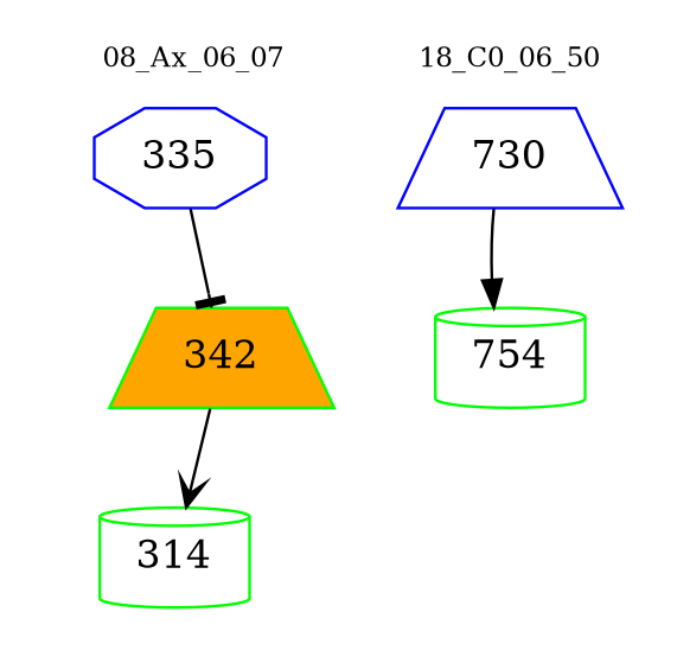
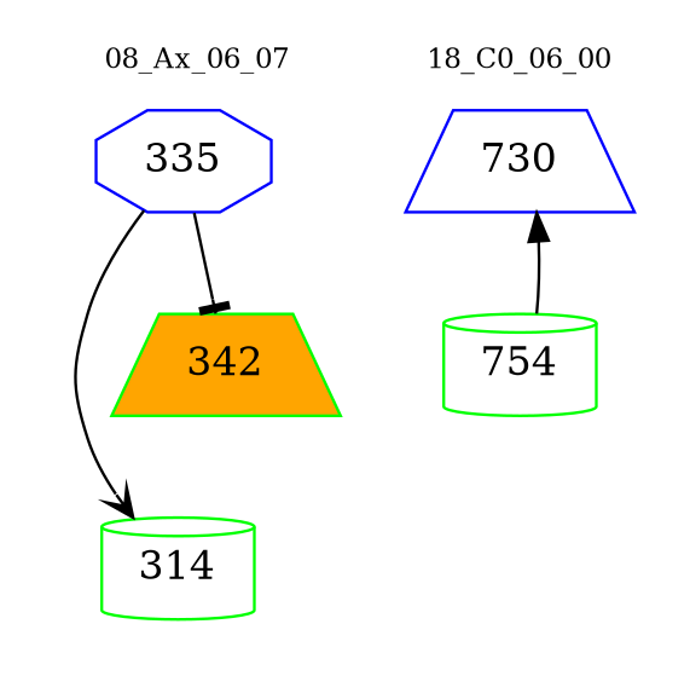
  digraph {
    node [color=green fillcolor=white shape=cylinder style=filled]
    edge [color=black]
    n1 [color=blue label=335 shape=octagon]
    n2 [label=314]
    n3 [fillcolor=orange label=342 shape=trapezium]
    n4 [color=blue label=730 shape=trapezium]
    n5 [label=754]
    subgraph cluster_1 {
      color=white
      fontsize=10
      label="08_Ax_06_07"
      n1
      n2
      n3
    }
    subgraph cluster_2 {
      color=white
      fontsize=10
-     label="18_C0_06_50"
+     label="18_C0_06_00"
      n4
      n5
    }
-   n3 -> n2 [arrowhead=vee]
+   n1 -> n2 [arrowhead=vee]
    n1 -> n3 [arrowhead=tee]
-   n4 -> n5 [arrowhead=normal]
+   n5 -> n4 [arrowhead=normal]
  }
